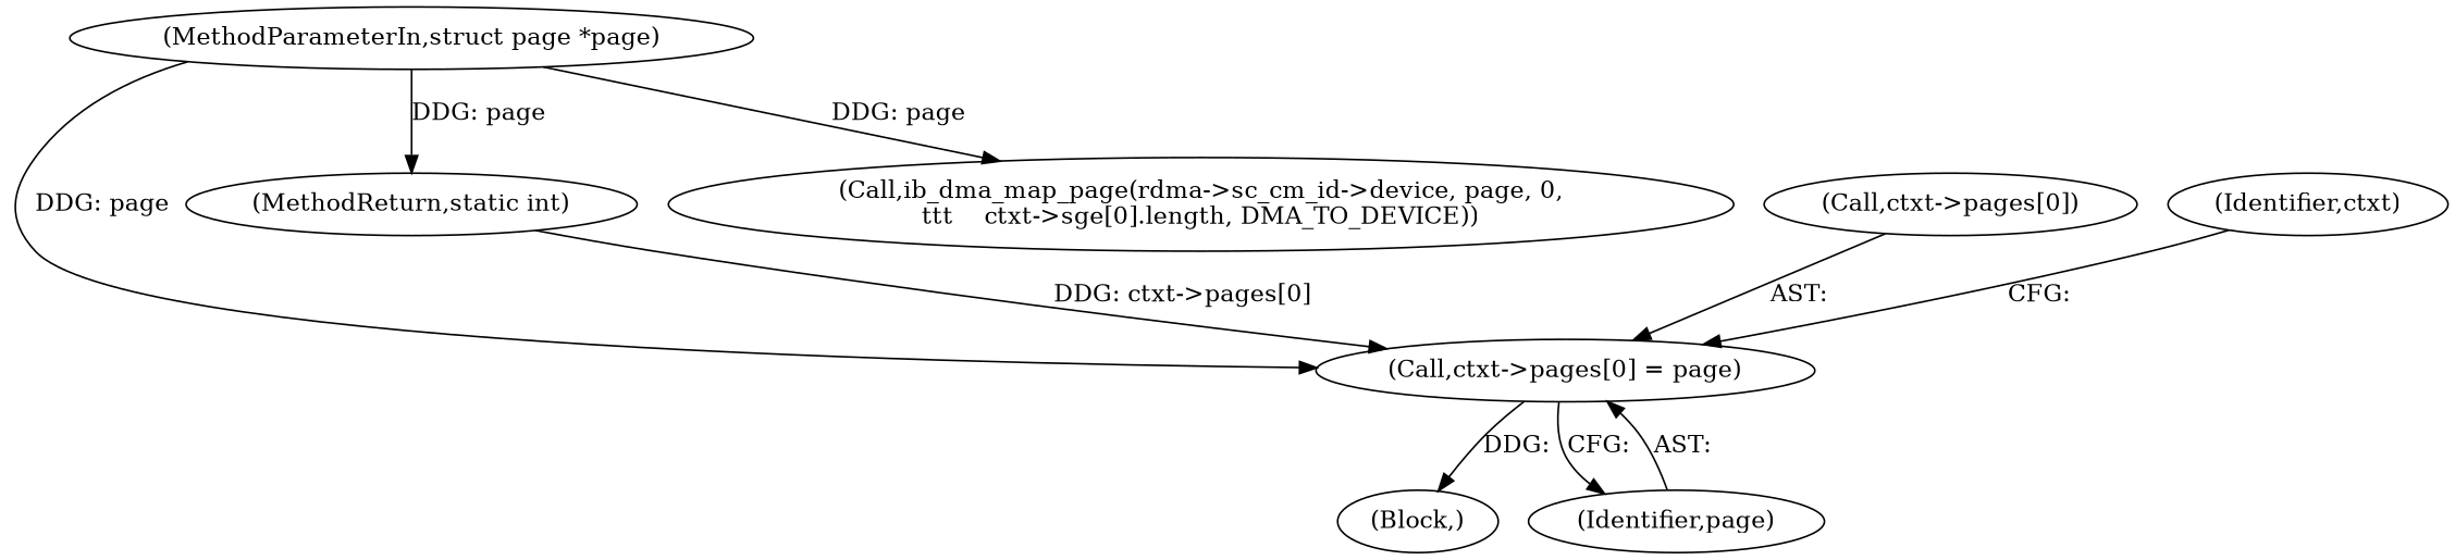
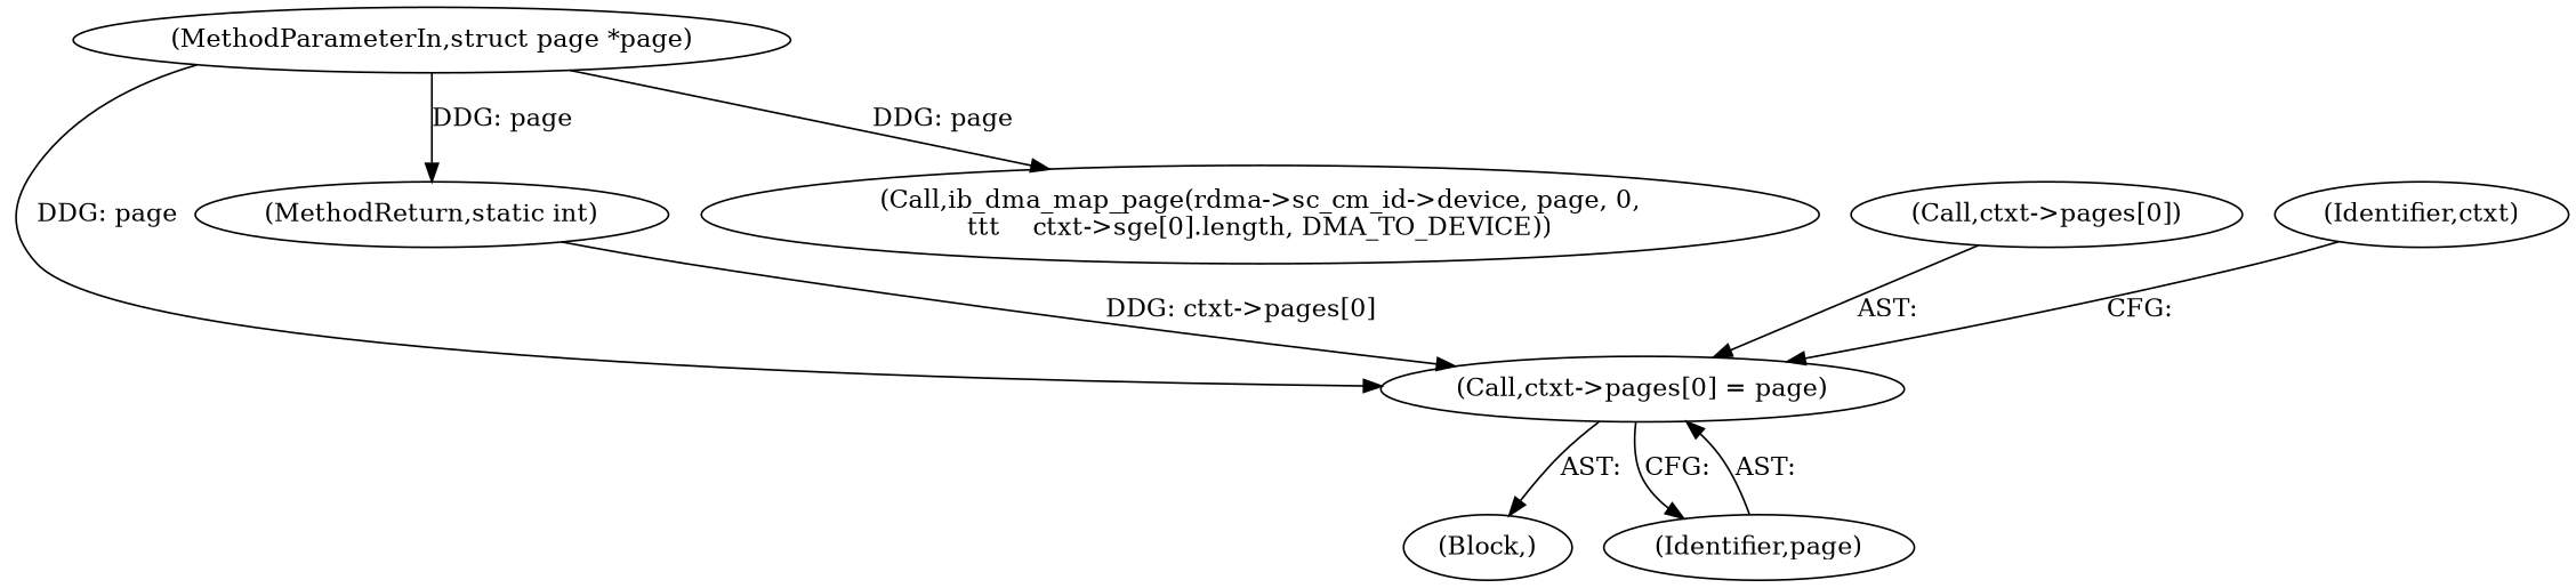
  digraph {
    n1 [label="(Call,ctxt->pages[0] = page)"]
    n2 [label="(Block,)"]
    n3 [label="(Identifier,page)"]
    n4 [label="(MethodReturn,static int)"]
    n5 [label="(MethodParameterIn,struct page *page)"]
    n6 [label="(Call,ib_dma_map_page(rdma->sc_cm_id->device, page, 0,\n\t\t\t    ctxt->sge[0].length, DMA_TO_DEVICE))"]
    n7 [label="(Call,ctxt->pages[0])"]
    n8 [label="(Identifier,ctxt)"]
-   n1 -> n2 [label="DDG: "]
+   n1 -> n2 [label="AST: "]
    n1 -> n3 [label="CFG: "]
    n3 -> n1 [label="AST: "]
    n4 -> n1 [label="DDG: ctxt->pages[0]"]
    n5 -> n1 [label="DDG: page"]
    n5 -> n4 [label="DDG: page"]
    n5 -> n6 [label="DDG: page"]
    n7 -> n1 [label="AST: "]
    n8 -> n1 [label="CFG: "]
  }
